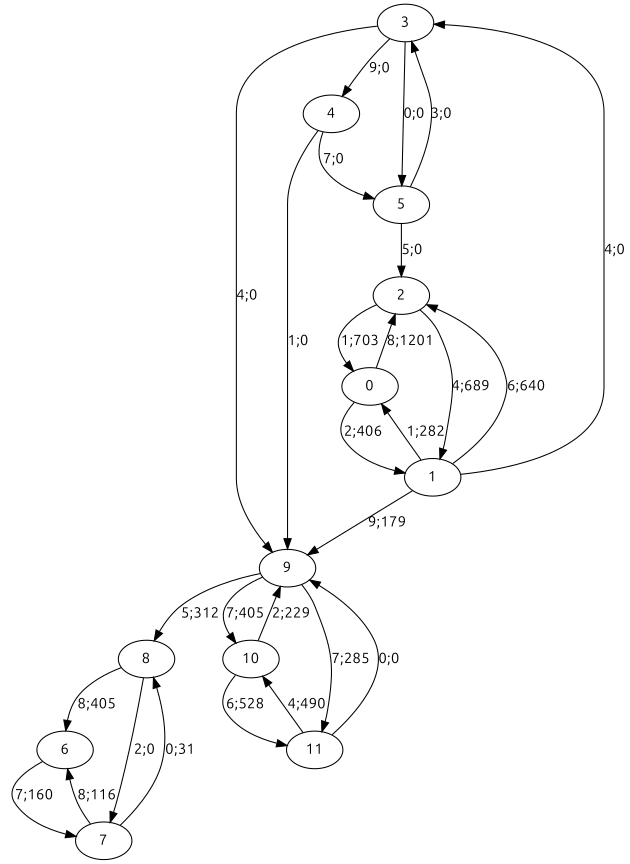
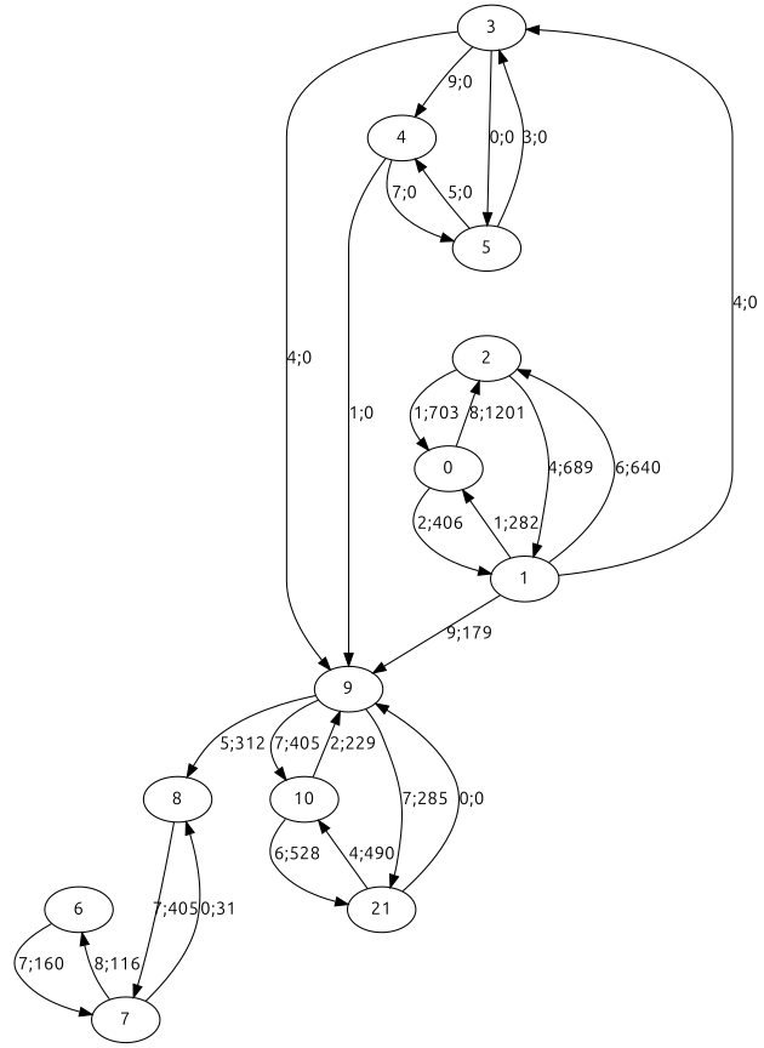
  digraph {
    fontname=Ubuntu
    node [fontname=Ubuntu]
    edge [color=black fontname=Ubuntu]
    3
    9
    4
    5
    8
    10
-   11
+   11 [label=21]
    6
    7
    0
    1
    2
    3 -> 9 [label="4;0"]
    3 -> 4 [label="9;0"]
    3 -> 5 [label="0;0"]
    9 -> 8 [label="5;312"]
    9 -> 10 [label="7;405"]
    9 -> 11 [label="7;285"]
    4 -> 9 [label="1;0"]
    4 -> 5 [label="7;0"]
    5 -> 3 [label="3;0"]
-   5 -> 2 [label="5;0"]
-   8 -> 6 [label="8;405"]
-   8 -> 7 [label="2;0"]
+   5 -> 4 [label="5;0"]
+   8 -> 7 [label="7;405"]
    10 -> 9 [label="2;229"]
    10 -> 11 [label="6;528"]
    11 -> 9 [label="0;0"]
    11 -> 10 [label="4;490"]
    6 -> 7 [label="7;160"]
    7 -> 8 [label="0;31"]
    7 -> 6 [label="8;116"]
    0 -> 1 [label="2;406"]
    0 -> 2 [label="8;1201"]
    1 -> 3 [label="4;0"]
    1 -> 9 [label="9;179"]
    1 -> 0 [label="1;282"]
    1 -> 2 [label="6;640"]
    2 -> 0 [label="1;703"]
    2 -> 1 [label="4;689"]
  }
